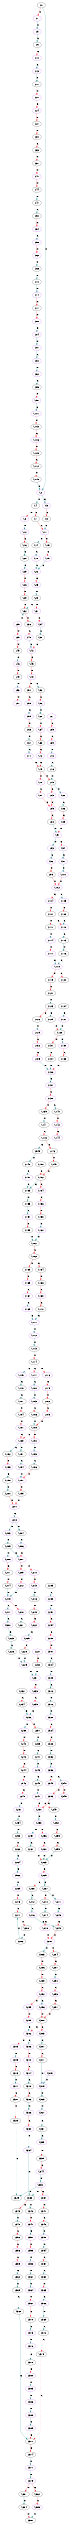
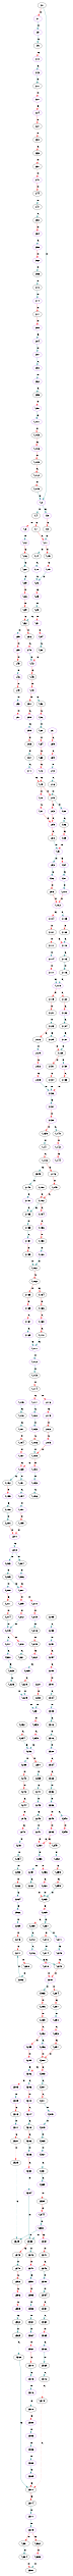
  strict digraph {
    node [color=purple]
    edge [color=red style=dotted]
    S0 [color=black]
    S1
    S2
    S3
    S4 [color=black]
    S5
    S6 [color=black]
    S7 [color=black]
    S8
    S9 [color=black]
    S10
    S11
    S12
    S13
    S14 [color=black]
    S15 [color=black]
    S16 [color=black]
    S17 [color=black]
    S18
    S19
    S20 [color=black]
    S21
    S22
    S23
    S24
    S25
    S26
    S27 [color=black]
    S28 [color=black]
    S29 [color=black]
    S30 [color=black]
    S31
    S32 [color=black]
    S33 [color=black]
    S34
    S35
    S36 [color=black]
    S37 [color=black]
    S38 [color=black]
    S39
    S40
    S41
    S42
    S43 [color=black]
    S44 [color=black]
    S45 [color=black]
    S46
    S47 [color=black]
    S48
    S49 [color=black]
    S50 [color=black]
    S51 [color=black]
    S52 [color=black]
    S53
    S54
    S55
    S56
    S57
    S58
    S59
    S60 [color=black]
    S62
    S63 [color=black]
    S64
    S61
    S65
    S66 [color=black]
    S67 [color=black]
    S68 [color=black]
    S69
    S70 [color=black]
    S71
    S72
    S73
    S74
    S75 [color=black]
    S76 [color=black]
    S77 [color=black]
    S78
    S79 [color=black]
    S80
    S81
    S82
    S83
    S84
    S85
    S86 [color=black]
    S87
    S88 [color=black]
    S89
    S90
    S91
    S92
    S93
    S94
    S95 [color=black]
    S96
    S97
    S98
    S99 [color=black]
    S100
    S101
    S102
    S103 [color=black]
    S104
    S105
    S106
    S107 [color=black]
    S108 [color=black]
    S109 [color=black]
    S110
    S111 [color=black]
    S112 [color=black]
    S113 [color=black]
    S114
    S115 [color=black]
    S116 [color=black]
    S117
    S118
    S119 [color=black]
    S120 [color=black]
    S121 [color=black]
+   S122
    S123 [color=black]
    S124 [color=black]
    S125 [color=black]
    S126 [color=black]
    S127
    S128 [color=black]
    S129
    S130
    S131 [color=black]
    S132
    S133 [color=black]
    S134 [color=black]
    S135
    S136
    S137
    S138
    S139 [color=black]
    S140 [color=black]
    S141 [color=black]
    S142
    S143 [color=black]
    S144
    n146 [color=black label=S545]
    S146 [color=black]
    S148 [color=black]
    S149 [color=black]
    S151
    S152 [color=black]
    S150 [color=black]
    S153 [color=black]
    S154
    S155 [color=black]
    S156
    S157
    S158 [color=black]
    S159 [color=black]
    S160
    S161 [color=black]
    S162 [color=black]
    S163 [color=black]
    S164 [color=black]
    S165
    S166 [color=black]
    S167
    S168
    S169
    S170 [color=black]
    S171
    S172
    S173 [color=black]
    S174 [color=black]
    S175
    S176
    S177
    S178 [color=black]
    S179
    S180
    S181 [color=black]
    S182 [color=black]
    S183
    S184 [color=black]
    S185
    S186 [color=black]
    S187
    S188 [color=black]
    S189
    S190
    S191 [color=black]
    S192 [color=black]
    S193
    S194
    S195
    S196 [color=black]
    S197
    S198 [color=black]
    S199 [color=black]
    S200 [color=black]
    S201
    S202
    S203
    S204 [color=black]
    S205 [color=black]
    S206
    S207
    S208
    S209
    S210
    S211 [color=black]
    S212
    S213
    S214 [color=black]
    S215
    S216 [color=black]
    S217
    S218
    S219 [color=black]
    n220 [label=S520]
    S221 [color=black]
    S222
    S223 [color=black]
    S225
    S226 [color=black]
    S228 [color=black]
    S229
    S230 [color=black]
    S227
    S231
    S233
    S232 [color=black]
    S234 [color=black]
    S235
    S236
    S237 [color=black]
    S238
    S239 [color=black]
    S240 [color=black]
    S241 [color=black]
    S242 [color=black]
    S243
    S244 [color=black]
    S245 [color=black]
    n245 [label=S946]
    S247
    S248
    S249 [color=black]
    S250
    S251
    S252
    S253
    S254 [color=black]
    S255 [color=black]
    S256
    S257
    S258 [color=black]
    S259 [color=black]
    S260
    S261 [color=black]
    S262 [color=black]
    S263 [color=black]
    S264
    S265
    n265 [label=S566]
    S267 [color=black]
    S268 [color=black]
    S269
    S270 [color=black]
    S271
    S272 [color=black]
    S273 [color=black]
    S274 [color=black]
    S275
    S276
    S277 [color=black]
    S278
    S279 [color=black]
    S280 [color=black]
    S281
    S282 [color=black]
    n282 [color=black label=S983]
    S284 [color=black]
    S286 [color=black]
    S287 [color=black]
    S285 [color=black]
    S288
    S289 [color=black]
    S290
    S291
    S292
    S293
    S294
    S295
    S296
    S297 [color=black]
    S298
    S299
    S300 [color=black]
    S301
    S302
    S303
    S304 [color=black]
    S305
    S306
    S307 [color=black]
    S308
    S309
    S310
    S311 [color=black]
    S312 [color=black]
    S313 [color=black]
    S314
    S315
    S316 [color=black]
    S317
    S318 [color=black]
    S319
    S320
    S321 [color=black]
    S322 [color=black]
    S323 [color=black]
    S324
    S325 [color=black]
    S326
    S327
    S328 [color=black]
    S329 [color=black]
    S330
    S331 [color=black]
    S332 [color=black]
    S334
    S335
    S336
    S333
    S337
    S338 [color=black]
    S339 [color=black]
    S340
    S349
    S341 [color=black]
    S342 [color=black]
    S343 [color=black]
    S344
    S345
    S346 [color=black]
    S347
    S348 [color=black]
    S350
    S351
    S352 [color=black]
    S353
    S354 [color=black]
    S355
    S356
    S357 [color=black]
    S358
    S359
    S360 [color=black]
    S361 [color=black]
    S362 [color=black]
    S363
    S364
    S365 [color=black]
    S366
    S367
    S368 [color=black]
    S369 [color=black]
    S370 [color=black]
    S371 [color=black]
    S372 [color=black]
    S373
    S374 [color=black]
    S375 [color=black]
    S376
    S377
    S378 [color=black]
    S379
    S380
    S381 [color=black]
    S382 [color=black]
    S383
    S384 [color=black]
    S385
    S386
    S387 [color=black]
    S388
    S389
    S0 -> S1 [label=A style=solid]
    S0 -> S2 [color=teal label=T style=solid]
    S1 -> S3 [color=teal label=T style=solid]
    S2 -> S4 [color=teal label=A]
    S2 -> S5 [color=teal label=G style=solid]
    S3 -> S6 [color=teal label=C style=solid]
    S4 -> S7 [label=G]
    S4 -> S8 [label=A]
    S5 -> S9 [label=G style=solid]
    S6 -> S10 [label=G]
    S7 -> S11 [label=G style=solid]
    S8 -> S12 [color=teal label=A]
    S9 -> S11 [color=teal label=G]
    S10 -> S13 [color=teal label=G]
    S11 -> S14 [color=teal label=T]
    S11 -> S15 [label=A style=solid]
    S12 -> S16 [label=C style=solid]
    S13 -> S17 [color=teal label=T style=solid]
    S14 -> S18 [color=teal label=C]
    S15 -> S19 [label=C]
    S16 -> S20 [color=teal label=C style=solid]
    S17 -> S21 [label=A]
    S18 -> S22 [color=teal label=C]
    S19 -> S22 [color=teal label=C style=solid]
    S20 -> S23 [color=teal label=G]
    S21 -> S24 [label=G]
    S22 -> S25 [label=G]
    S23 -> S26 [label=T style=solid]
    S24 -> S27 [label=T style=solid]
    S25 -> S28 [color=teal label=T]
    S26 -> S29 [label=T style=solid]
    S27 -> S30 [label=T]
    S28 -> S31 [label=T]
    S28 -> S32 [color=teal label=C]
    S29 -> S32 [label=C]
    S30 -> S33 [label=C]
    S31 -> S34 [label=T]
-   S35 -> S32 [color=teal label=A]
+   S32 -> S35 [color=teal label=A]
    S32 -> S36 [label=A style=solid]
    S33 -> S37 [label=A]
    S34 -> S38 [color=teal label=C style=solid]
    S35 -> S39 [label=A style=solid]
    S36 -> S40 [label=C]
    S37 -> S41 [label=A]
    S38 -> S42 [label=C]
    S39 -> S43 [label=A style=solid]
    S40 -> S42 [color=teal label=C style=solid]
    S41 -> S44 [label=A style=solid]
    S42 -> S45 [label=G style=solid]
    S43 -> S46 [color=teal label=T]
    S44 -> S47 [color=teal label=A]
    S45 -> S48 [label=T style=solid]
    S46 -> S49 [label=T style=solid]
    S47 -> S50 [color=teal label=G]
    S48 -> S51 [label=T style=solid]
    S48 -> S52 [color=teal label=C]
    S49 -> S53 [color=teal label=A]
    S50 -> S54 [label=A style=solid]
    S51 -> S55 [label=C style=solid]
    S52 -> S56 [label=C style=solid]
    S53 -> S57 [label=A]
    S54 -> S58 [color=teal label=C]
    S55 -> S59 [color=teal label=G]
    S56 -> S60 [color=teal label=A style=solid]
    S58 -> S62 [label=A style=solid]
    S59 -> S63 [label=T style=solid]
    S60 -> S64 [label=A]
    S62 -> S66 [color=teal label=T]
    S63 -> S67 [color=teal label=T]
    S64 -> S68 [label=C style=solid]
    S61 -> S65 [label=C style=solid]
    S65 -> S69 [label=C]
    S66 -> S70 [color=teal label=T]
    S67 -> S71 [color=teal label=C style=solid]
    S68 -> S72 [label=C style=solid]
    S69 -> S73 [color=teal label=T]
    S70 -> S74 [color=teal label=A style=solid]
    S71 -> S75 [label=G]
    S72 -> S75 [label=G]
    S73 -> S76 [color=teal label=G]
    S74 -> S77 [label=A style=solid]
    S75 -> S78 [label=T style=solid]
    S75 -> S79 [label=A style=solid]
    S76 -> S79 [color=teal label=A]
    S77 -> S80 [label=A style=solid]
    S78 -> S81 [label=C]
    S79 -> S82 [color=teal label=A style=solid]
    S79 -> S83 [label=C style=solid]
    S80 -> S84 [color=teal label=G]
    S81 -> S85 [label=G style=solid]
    S82 -> S86 [color=teal label=C]
    S83 -> S85 [label=G style=solid]
    S84 -> S87 [color=teal label=A style=solid]
    S85 -> S88 [label=G style=solid]
    S86 -> S89 [label=G style=solid]
    S87 -> S90 [color=teal label=G style=solid]
    S88 -> S91 [color=teal label=A style=solid]
    S89 -> S91 [label=A]
    S90 -> S92 [color=teal label=A]
    S91 -> S93 [color=teal label=A style=solid]
    S91 -> S94 [label=G]
    S92 -> S95 [color=teal label=G]
    S93 -> S96 [color=teal label=C style=solid]
    S94 -> S97 [color=teal label=G style=solid]
    S95 -> S98 [label=T]
    S96 -> S99 [label=T style=solid]
    S97 -> S100 [color=teal label=T style=solid]
    S98 -> S101 [color=teal label=G style=solid]
    S99 -> S102 [label=T style=solid]
    S100 -> S102 [label=T style=solid]
    S101 -> S103 [label=A]
    S102 -> S104 [label=G]
    S102 -> S105 [color=teal label=C]
    S103 -> S106 [label=G style=solid]
    S104 -> S107 [label=T]
    S105 -> S108 [label=T]
    S106 -> S109 [label=A style=solid]
    S107 -> S110 [label=C]
    S107 -> S111 [label=T]
    S108 -> S110 [color=teal label=C]
    S109 -> S112 [label=C style=solid]
    S110 -> S113 [color=teal label=C]
    S111 -> S114 [color=teal label=T]
    S112 -> S115 [label=A]
    S113 -> S116 [color=teal label=A style=solid]
    S114 -> S117 [label=A]
    S115 -> S2 [color=teal label=T style=solid]
    S116 -> S118 [color=teal label=G]
    S117 -> S118 [color=teal label=G]
    S118 -> S119 [label=T style=solid]
    S118 -> S120 [label=C]
    S119 -> S121 [label=A style=solid]
+   S120 -> S122 [label=G style=solid]
    S121 -> S123 [color=teal label=A]
+   S122 -> S124 [color=teal label=G style=solid]
    S123 -> S125 [color=teal label=G]
    S123 -> S126 [label=C style=solid]
    S124 -> S127 [color=teal label=G]
    S125 -> S128 [label=T]
    S126 -> S129 [color=teal label=T]
    S127 -> S128 [color=teal label=T]
    S128 -> S130 [color=teal label=T]
    S128 -> S131 [label=A style=solid]
    S129 -> S132 [label=C style=solid]
    S130 -> S133 [label=G style=solid]
    S131 -> S134 [label=G]
    S132 -> S135 [label=G]
    S133 -> S136 [label=A]
    S134 -> S136 [color=teal label=A]
    S135 -> S136 [color=teal label=A style=solid]
    S136 -> S137 [color=teal label=G style=solid]
    S137 -> S138 [label=T style=solid]
    S138 -> S139 [label=A style=solid]
    S138 -> S140 [color=teal label=C]
    S139 -> S141 [color=teal label=A]
    S140 -> S142 [label=A style=solid]
    S141 -> S143 [label=C]
    S142 -> S144 [label=G style=solid]
    S143 -> n146 [color=teal label=G]
    S143 -> S146 [label=C style=solid]
    n146 -> S148 [color=teal label=T style=solid]
    S146 -> S149 [label=A style=solid]
    S148 -> S151 [color=teal label=C]
    S149 -> S152 [label=C style=solid]
    S151 -> S153 [color=teal label=G]
    S152 -> S153 [color=teal label=G style=solid]
    S152 -> S154 [label=G style=solid]
    S150 -> S152 [label=C]
    S153 -> S155 [color=teal label=A]
    S154 -> S156 [label=G]
    S155 -> S157 [color=teal label=C style=solid]
    S156 -> S158 [label=T style=solid]
    S157 -> S159 [label=T style=solid]
    S158 -> S160 [color=teal label=T]
    S159 -> S161 [color=teal label=A]
    S160 -> S161 [color=teal label=A style=solid]
    S161 -> S162 [label=C style=solid]
    S162 -> S163 [label=A style=solid]
    S162 -> S164 [label=G]
    S163 -> S165 [label=T style=solid]
    S164 -> S166 [label=T style=solid]
    S165 -> S167 [label=G]
    S166 -> S168 [label=C style=solid]
    S167 -> S169 [color=teal label=G]
    S168 -> S170 [label=G style=solid]
    S169 -> S171 [color=teal label=G]
    S170 -> S171 [color=teal label=G style=solid]
    S171 -> S172 [color=teal label=T]
    S172 -> S173 [color=teal label=A style=solid]
    S173 -> S174 [label=A]
-   S174 -> S175 [color=teal label=G]
    S174 -> S176 [label=A]
    S174 -> S177 [label=C]
    S175 -> S178 [color=teal label=G style=solid]
    S176 -> S179 [label=G]
    S177 -> S180 [color=teal label=C style=solid]
    S178 -> S181 [color=teal label=G]
    S179 -> S182 [label=A style=solid]
    S180 -> S183 [color=teal label=T style=solid]
    S181 -> S184 [label=T]
    S182 -> S185 [label=C style=solid]
    S183 -> S186 [label=C]
    S184 -> S187 [label=A]
    S185 -> S188 [label=A style=solid]
    S186 -> S188 [color=teal label=A]
    S187 -> S189 [label=G]
    S188 -> S189 [label=G]
    S188 -> S190 [label=A style=solid]
    S189 -> S191 [color=teal label=T style=solid]
    S189 -> S192 [color=teal label=C style=solid]
    S190 -> S193 [color=teal label=A style=solid]
    S191 -> S194 [color=teal label=C]
    S192 -> S195 [label=T style=solid]
    S193 -> S196 [color=teal label=C]
    S194 -> S197 [color=teal label=A]
    S195 -> S198 [color=teal label=G]
-   S196 -> S197 [label=A style=solid]
    S197 -> S199 [label=T style=solid]
    S198 -> S200 [color=teal label=T style=solid]
    S199 -> S201 [label=A]
    S200 -> S201 [label=A style=solid]
    S201 -> S202 [color=teal label=G]
    S202 -> S203 [color=teal label=T style=solid]
    S202 -> S204 [color=teal label=A style=solid]
    S203 -> S205 [color=teal label=T]
    S204 -> S206 [color=teal label=T]
    S205 -> S207 [color=teal label=G style=solid]
    S205 -> S208 [color=teal label=A]
    S206 -> S207 [label=G]
    S207 -> S209 [label=A style=solid]
    S207 -> S210 [label=T]
    S208 -> S211 [label=G style=solid]
    S209 -> S212 [label=A]
    S210 -> S213 [label=T style=solid]
    S211 -> S214 [label=A]
    S212 -> S215 [color=teal label=A style=solid]
    S213 -> S216 [color=teal label=T style=solid]
    S214 -> S215 [color=teal label=A style=solid]
    S215 -> S217 [color=teal label=C]
    S215 -> S218 [label=A style=solid]
    S216 -> S219 [label=A]
    S217 -> n220 [color=teal label=C style=solid]
    S218 -> S221 [color=teal label=C]
    S219 -> S222 [label=G style=solid]
    n220 -> S223 [color=teal label=G style=solid]
    S222 -> S225 [color=teal label=G]
    S223 -> S226 [color=teal label=C style=solid]
    S225 -> S228 [label=G]
    S226 -> S229 [color=teal label=T]
    S228 -> S229 [color=teal label=T]
    S229 -> S231 [color=teal label=T]
    S230 -> S231 [color=teal label=T]
    S227 -> S230 [label=T style=solid]
    S231 -> S233 [label=A]
    S233 -> S235 [label=C]
    S232 -> S234 [label=C]
    S234 -> S236 [color=teal label=G style=solid]
    S235 -> S236 [color=teal label=G]
    S236 -> S237 [label=A style=solid]
    S236 -> S238 [color=teal label=T]
    S237 -> S239 [color=teal label=A]
    S238 -> S240 [label=A]
    S239 -> S241 [color=teal label=G]
    S240 -> S242 [label=A style=solid]
    S241 -> S243 [color=teal label=A style=solid]
    S242 -> S244 [label=G]
    S243 -> S245 [color=teal label=G]
    S244 -> n245 [label=T]
    S245 -> S247 [color=teal label=A]
    n245 -> S248 [label=G]
    S247 -> S249 [label=C]
    S247 -> S250 [label=G]
    S248 -> S251 [color=teal label=T]
    S249 -> S252 [color=teal label=T]
    S250 -> S253 [color=teal label=T style=solid]
    S251 -> S254 [color=teal label=T]
    S252 -> S255 [label=C]
    S253 -> S256 [label=T]
    S253 -> S257 [color=teal label=A]
    S254 -> S258 [color=teal label=A]
    S255 -> S259 [label=G]
    S256 -> S260 [label=G]
    S257 -> S261 [color=teal label=G style=solid]
    S258 -> S262 [label=T]
    S259 -> S263 [color=teal label=A style=solid]
    S260 -> S263 [color=teal label=A]
    S261 -> S263 [label=A]
    S262 -> S264 [color=teal label=C style=solid]
    S263 -> S265 [label=G]
    S264 -> n265 [color=teal label=G style=solid]
    S265 -> S267 [color=teal label=G style=solid]
    S265 -> S268 [label=C]
    n265 -> S269 [color=teal label=T]
    S267 -> S270 [label=T]
    S267 -> S271 [color=teal label=A style=solid]
    S268 -> S272 [color=teal label=C style=solid]
    S269 -> S273 [label=A]
    S270 -> S274 [color=teal label=A style=solid]
    S271 -> S275 [color=teal label=G style=solid]
    S272 -> S276 [color=teal label=G style=solid]
    S273 -> S277 [label=G]
    S274 -> S278 [label=G]
    S275 -> S279 [label=G]
    S276 -> S279 [color=teal label=G style=solid]
    S277 -> S280 [label=A]
    S278 -> S281 [label=T]
    S279 -> S281 [label=T style=solid]
    S280 -> S282 [color=teal label=T]
    S281 -> n282 [color=teal label=A style=solid]
    S281 -> S284 [label=T]
    S282 -> S277 [color=teal label=T style=solid]
    n282 -> S286 [label=A style=solid]
    S284 -> S287 [label=G style=solid]
    S286 -> S289 [label=A style=solid]
    S287 -> S290 [color=teal label=A style=solid]
    S285 -> S288 [color=teal label=C]
    S288 -> S291 [color=teal label=A]
    S289 -> S292 [label=G style=solid]
    S290 -> S293 [label=C]
    S291 -> S294 [label=G style=solid]
    S292 -> S295 [label=A style=solid]
    S292 -> S296 [color=teal label=G style=solid]
    S293 -> S297 [label=G style=solid]
    S294 -> S298 [label=C]
    S295 -> S299 [label=A style=solid]
    S296 -> S300 [label=A style=solid]
    S297 -> S300 [label=A style=solid]
    S298 -> S301 [label=A style=solid]
    S299 -> S302 [color=teal label=G]
    S300 -> S302 [label=G]
    S300 -> S303 [label=C style=solid]
    S301 -> S304 [color=teal label=G]
    S302 -> S305 [label=T]
    S302 -> S306 [color=teal label=G]
    S303 -> S307 [color=teal label=G style=solid]
    S304 -> S308 [color=teal label=A]
    S305 -> S309 [color=teal label=A]
    S306 -> S310 [label=A style=solid]
    S307 -> S311 [label=G style=solid]
    S308 -> S312 [color=teal label=C style=solid]
    S309 -> S313 [label=G style=solid]
    S310 -> S314 [label=C style=solid]
-   S311 -> S319 [color=teal label=A style=solid]
+   S311 -> S315 [color=teal label=A style=solid]
    S312 -> S316 [color=teal label=T]
    S313 -> S317 [color=teal label=T style=solid]
    S314 -> S318 [color=teal label=C style=solid]
    S315 -> S319 [color=teal label=T style=solid]
    S316 -> S320 [color=teal label=T style=solid]
    S317 -> S321 [label=C]
    S318 -> S322 [label=C style=solid]
    S319 -> S323 [color=teal label=T style=solid]
    S320 -> S324 [label=C]
    S321 -> S325 [label=T]
    S322 -> S326 [color=teal label=A style=solid]
    S323 -> S327 [color=teal label=A]
    S324 -> S328 [label=G]
    S325 -> S329 [color=teal label=G]
    S326 -> S330 [label=C style=solid]
    S327 -> S331 [color=teal label=C]
    S328 -> S332 [color=teal label=A style=solid]
    S330 -> S334 [color=teal label=T]
    S331 -> S335 [color=teal label=G style=solid]
    S332 -> S336 [color=teal label=T style=solid]
    S334 -> S338 [color=teal label=A style=solid]
    S335 -> S339 [label=A]
    S336 -> S340 [color=teal label=C]
    S336 -> S349 [label=A]
    S333 -> S329 [color=teal label=T style=solid]
    S333 -> S337 [label=G style=solid]
    S333 -> S338 [color=teal label=A]
    S337 -> S341 [label=A]
    S338 -> S342 [color=teal label=T]
    S338 -> S343 [label=G style=solid]
    S339 -> S344 [label=G style=solid]
    S340 -> S345 [label=A style=solid]
-   S340 -> S353 [label=A style=solid]
+   S349 -> S353 [label=A style=solid]
    S341 -> S346 [label=C]
    S342 -> S347 [label=A style=solid]
    S343 -> S348 [color=teal label=A style=solid]
    S344 -> S333 [color=teal label=T style=solid]
    S346 -> S350 [color=teal label=T style=solid]
    S347 -> S351 [color=teal label=G style=solid]
    S348 -> S352 [label=C style=solid]
    S350 -> S354 [color=teal label=A]
    S351 -> S355 [label=T style=solid]
    S352 -> S356 [label=C style=solid]
    S353 -> S250 [label=G style=solid]
    S354 -> S357 [label=G]
    S355 -> S358 [color=teal label=A]
    S356 -> S359 [label=C]
    S357 -> S360 [color=teal label=G]
    S358 -> S361 [color=teal label=T]
    S359 -> S362 [color=teal label=G]
    S360 -> S363 [label=A]
    S361 -> S364 [color=teal label=A style=solid]
    S362 -> S365 [color=teal label=T style=solid]
    S363 -> S366 [color=teal label=G]
    S364 -> S367 [label=A]
    S365 -> S368 [color=teal label=C]
    S366 -> S369 [color=teal label=A style=solid]
    S367 -> S370 [label=G style=solid]
    S368 -> S371 [color=teal label=G style=solid]
    S369 -> S372 [color=teal label=C]
    S370 -> S373 [color=teal label=C style=solid]
    S371 -> S374 [label=G style=solid]
    S372 -> S375 [label=C]
    S373 -> S376 [color=teal label=A]
    S374 -> S377 [color=teal label=T style=solid]
    S375 -> S371 [label=G]
    S376 -> S378 [color=teal label=G]
    S377 -> S379 [color=teal label=A style=solid]
    S378 -> S380 [label=G]
    S379 -> S381 [label=A style=solid]
    S379 -> S382 [label=G style=solid]
    S380 -> S383 [color=teal label=A]
    S381 -> S384 [color=teal label=A style=solid]
    S382 -> S385 [label=A style=solid]
    S383 -> S386 [color=teal label=A]
    S384 -> S387 [label=A]
    S385 -> S387 [color=teal label=A]
    S386 -> S388 [color=teal label=A]
    S388 -> S389 [color=teal label=C style=solid]
    S389 -> S371 [label=G]
  }
